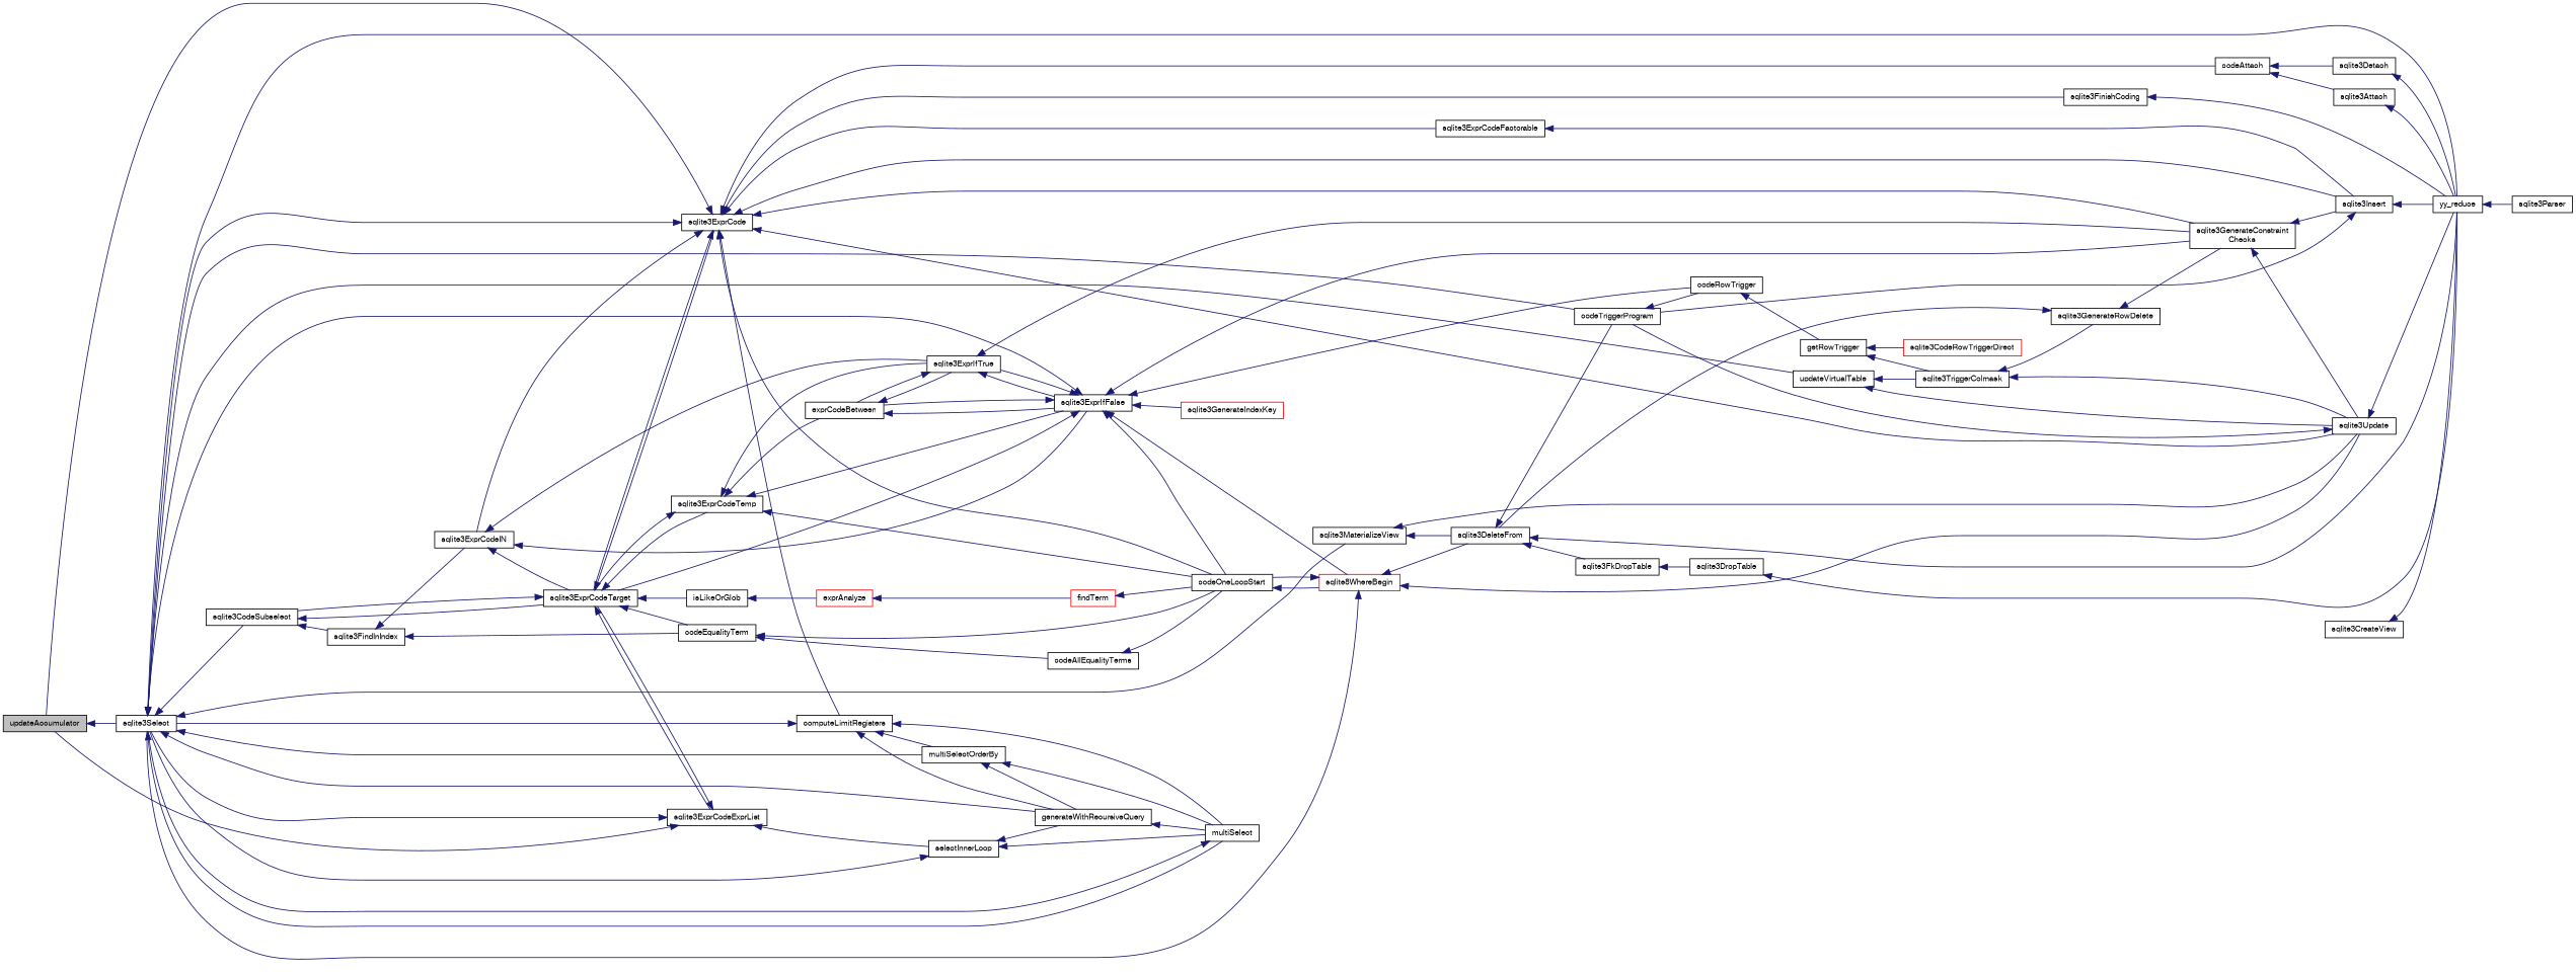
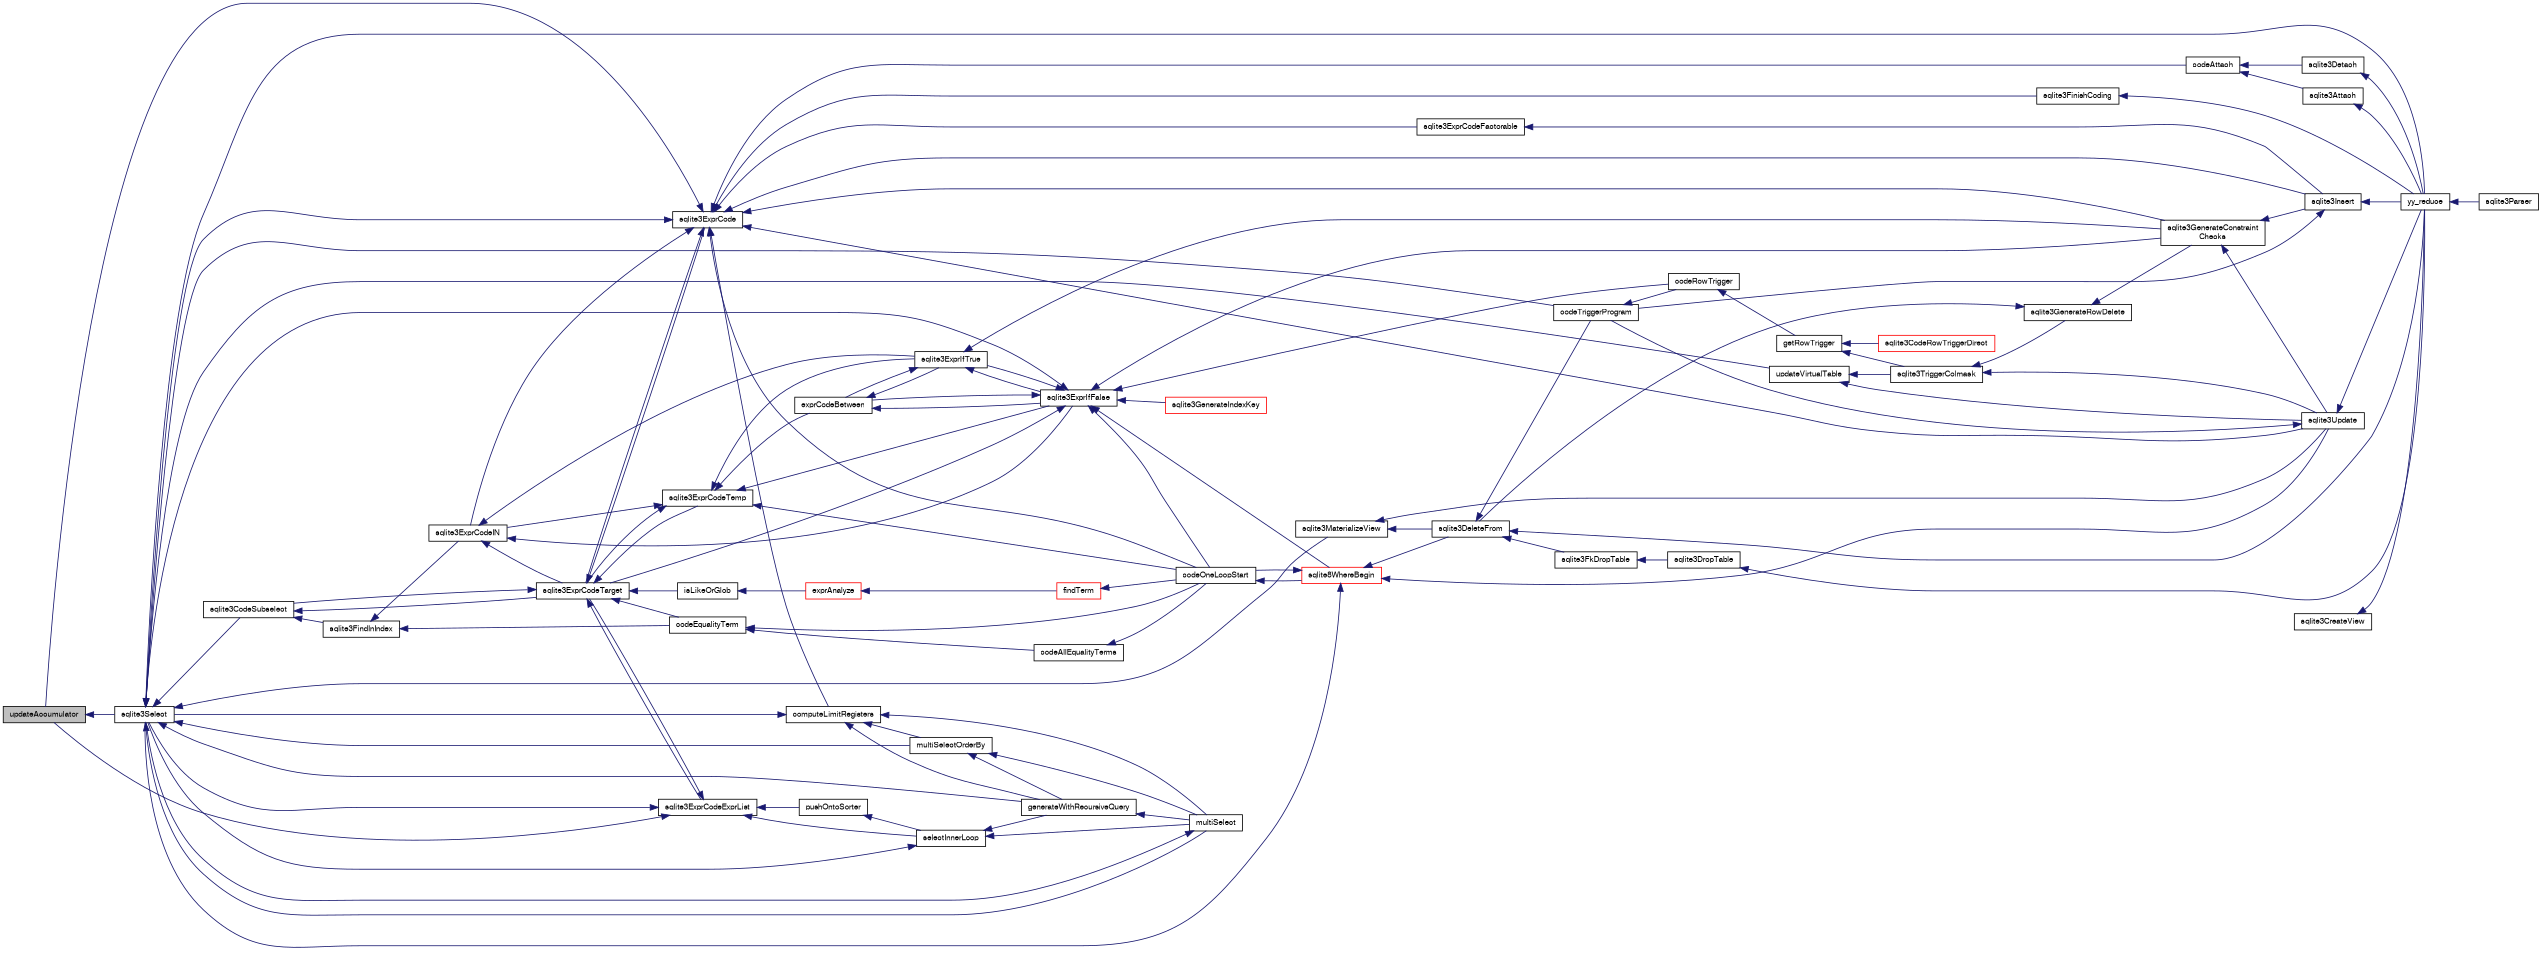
  digraph {
    rankdir=LR
    node [color=black fillcolor=white fontname=FreeSans fontsize=10 shape=record style=filled]
    edge [color=midnightblue dir=back fontname=FreeSans fontsize=10 labelfontname=FreeSans labelfontsize=10 style=solid]
    n1 [fillcolor=grey75 fontcolor=black height=0.2 label=updateAccumulator width=0.4]
    n2 [height=0.2 label=sqlite3Select width=0.4]
    n3 [height=0.2 label=sqlite3CodeSubselect width=0.4]
    n4 [height=0.2 label=codeTriggerProgram width=0.4]
    n5 [height=0.2 label=yy_reduce width=0.4]
    n6 [height=0.2 label=generateWithRecursiveQuery width=0.4]
    n7 [height=0.2 label=multiSelect width=0.4]
    n8 [height=0.2 label=multiSelectOrderBy width=0.4]
    n9 [height=0.2 label=sqlite3MaterializeView width=0.4]
    n10 [height=0.2 label=updateVirtualTable width=0.4]
    n11 [height=0.2 label=sqlite3FindInIndex width=0.4]
    n12 [height=0.2 label=sqlite3ExprCodeTarget width=0.4]
    n13 [height=0.2 label=sqlite3Insert width=0.4]
    n14 [height=0.2 label=codeRowTrigger width=0.4]
    n15 [height=0.2 label=sqlite3Parser width=0.4]
    n16 [height=0.2 label=sqlite3Update width=0.4]
    n17 [height=0.2 label=sqlite3DeleteFrom width=0.4]
    n18 [height=0.2 label=sqlite3TriggerColmask width=0.4]
    n19 [height=0.2 label=sqlite3ExprCodeIN width=0.4]
    n20 [height=0.2 label=codeEqualityTerm width=0.4]
    n21 [height=0.2 label=sqlite3ExprCodeTemp width=0.4]
    n22 [height=0.2 label=sqlite3ExprCode width=0.4]
    n23 [height=0.2 label=sqlite3ExprCodeExprList width=0.4]
    n24 [height=0.2 label=isLikeOrGlob width=0.4]
    n25 [height=0.2 label=sqlite3ExprIfTrue width=0.4]
    n26 [height=0.2 label=sqlite3ExprIfFalse width=0.4]
    n27 [height=0.2 label=codeOneLoopStart width=0.4]
    n28 [height=0.2 label=codeAllEqualityTerms width=0.4]
    n29 [height=0.2 label=exprCodeBetween width=0.4]
    n30 [height=0.2 label="sqlite3GenerateConstraint\lChecks" width=0.4]
    n31 [color=red height=0.2 label=sqlite3GenerateIndexKey width=0.4]
    n32 [color=red height=0.2 label=sqlite8WhereBegin width=0.4]
    n33 [height=0.2 label=sqlite3ExprCodeFactorable width=0.4]
    n34 [height=0.2 label=codeAttach width=0.4]
    n35 [height=0.2 label=sqlite3FinishCoding width=0.4]
    n36 [height=0.2 label=computeLimitRegisters width=0.4]
+   n37 [height=0.2 label=pushOntoSorter width=0.4]
    n38 [height=0.2 label=selectInnerLoop width=0.4]
    n39 [color=red height=0.2 label=exprAnalyze width=0.4]
    n40 [height=0.2 label=getRowTrigger width=0.4]
    n41 [color=red height=0.2 label=sqlite3CodeRowTriggerDirect width=0.4]
    n42 [height=0.2 label=sqlite3GenerateRowDelete width=0.4]
    n43 [height=0.2 label=sqlite3FkDropTable width=0.4]
    n44 [height=0.2 label=sqlite3DropTable width=0.4]
    n45 [height=0.2 label=sqlite3Detach width=0.4]
    n46 [height=0.2 label=sqlite3Attach width=0.4]
    n47 [color=red height=0.2 label=findTerm width=0.4]
    n48 [height=0.2 label=sqlite3CreateView width=0.4]
    n1 -> n2
    n2 -> n3
    n2 -> n4
    n2 -> n5
    n2 -> n6
    n2 -> n7
    n2 -> n8
    n2 -> n9
    n2 -> n10
    n3 -> n11
    n3 -> n12
    n4 -> n14
    n5 -> n15
    n6 -> n7
    n7 -> n2
    n8 -> n6
    n8 -> n7
    n9 -> n16
    n9 -> n17
    n10 -> n16
    n10 -> n18
    n11 -> n19
    n11 -> n20
    n12 -> n3
    n12 -> n20
    n12 -> n21
    n12 -> n22
    n12 -> n23
    n12 -> n24
    n13 -> n4
    n13 -> n5
    n14 -> n40
    n16 -> n4
    n16 -> n5
    n17 -> n4
    n17 -> n5
    n17 -> n43
    n18 -> n16
    n18 -> n42
    n19 -> n12
    n19 -> n25
    n19 -> n26
    n20 -> n27
    n20 -> n28
    n21 -> n12
+   n21 -> n19
    n21 -> n25
    n21 -> n26
    n21 -> n27
    n21 -> n29
    n22 -> n1
    n22 -> n2
    n22 -> n12
    n22 -> n13
    n22 -> n16
    n22 -> n19
    n22 -> n27
    n22 -> n30
    n22 -> n33
    n22 -> n34
    n22 -> n35
    n22 -> n36
    n23 -> n1
    n23 -> n2
    n23 -> n12
+   n23 -> n37
    n23 -> n38
    n24 -> n39
    n25 -> n26
    n25 -> n29
    n25 -> n30
    n26 -> n2
    n26 -> n12
    n26 -> n14
    n26 -> n25
    n26 -> n27
    n26 -> n29
    n26 -> n30
    n26 -> n31
    n26 -> n32
    n27 -> n32
    n28 -> n27
    n29 -> n25
    n29 -> n26
    n30 -> n13
    n30 -> n16
    n32 -> n2
    n32 -> n16
    n32 -> n17
    n32 -> n27
    n33 -> n13
    n34 -> n45
    n34 -> n46
    n35 -> n5
    n36 -> n2
    n36 -> n6
    n36 -> n7
    n36 -> n8
+   n37 -> n38
    n38 -> n2
    n38 -> n6
    n38 -> n7
    n39 -> n47
    n40 -> n18
    n40 -> n41
    n42 -> n17
    n42 -> n30
    n43 -> n44
    n44 -> n5
    n45 -> n5
    n46 -> n5
    n47 -> n27
    n48 -> n5
  }
